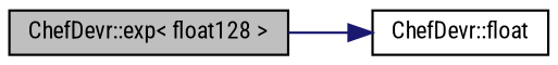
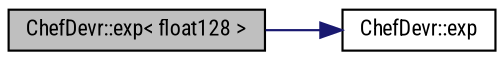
  digraph {
    rankdir=LR
    fontname="Roboto Condensed"
    node [color=black fontname="Roboto Condensed" fontsize=10 shape=record style=filled]
    n1 [fillcolor=grey75 fontcolor=black height=0.2 label="ChefDevr::exp\< float128 \>" width=0.4]
-   n2 [fillcolor=white height=0.2 label="ChefDevr::float" width=0.4]
+   n2 [fillcolor=white height=0.2 label="ChefDevr::exp" width=0.4]
    n1 -> n2 [color=midnightblue fontname="Roboto Condensed" fontsize=10 labelfontname=FreeSans labelfontsize=10 style=solid]
  }
